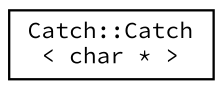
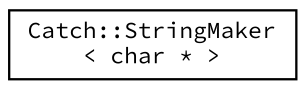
  digraph {
    rankdir=LR
    fontname="Source Code Pro"
-   n1 [color=black fillcolor=white fontname="Source Code Pro" fontsize=10 height=0.2 label="Catch::Catch\l\< char * \>" shape=record style=filled width=0.4]
+   n1 [color=black fillcolor=white fontname="Source Code Pro" fontsize=10 height=0.2 label="Catch::StringMaker\l\< char * \>" shape=record style=filled width=0.4]
  }
